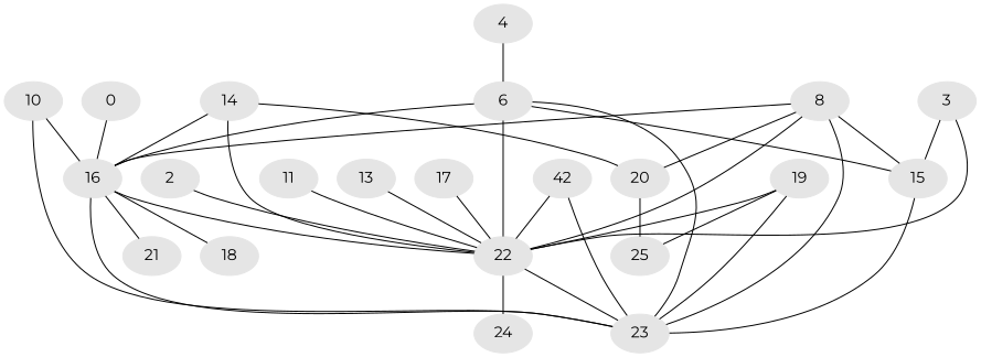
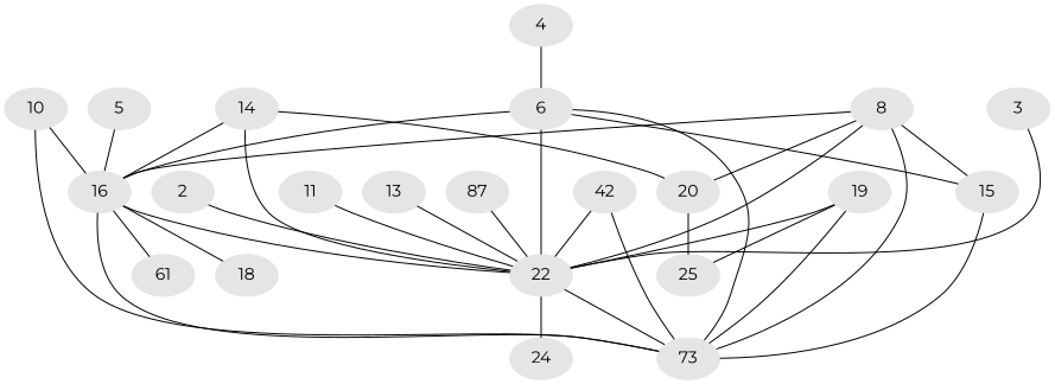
  graph {
    fontname=Montserrat
    node [color=gray90 fontname=Montserrat style=filled]
    edge [fontname=Montserrat weight=1.0]
    8
    22
    15
    16
-   23
+   23 [label=73]
    20
    2
    24
    3
    4
    6
-   5 [label=0]
+   5
    18
-   21
+   21 [label=61]
    25
    10
    11
    n18 [label=42]
    13
    14
-   17
+   17 [label=87]
    19
    8 -- 22
    8 -- 15 [weight=2.0]
    8 -- 16
    8 -- 23
    8 -- 20
    22 -- 23
    22 -- 24
    15 -- 23 [weight=2.0]
    16 -- 22
    16 -- 23 [weight=3.0]
    16 -- 18
    16 -- 21
    20 -- 25
    2 -- 22
    3 -- 22
-   3 -- 15
    4 -- 6
    6 -- 22 [weight=2.0]
    6 -- 15
    6 -- 16
    6 -- 23
    5 -- 16
    10 -- 16
    10 -- 23
    11 -- 22
    n18 -- 22
    n18 -- 23
    13 -- 22
    14 -- 22
    14 -- 16
    14 -- 20
    17 -- 22
    19 -- 22
    19 -- 23 [weight=2.0]
    19 -- 25
  }
